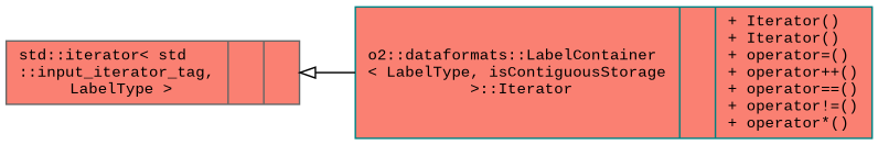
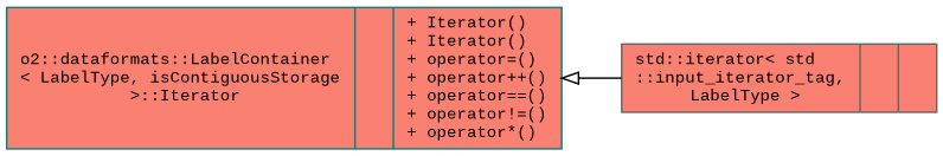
  digraph {
    rankdir=LR
    fontname="Liberation Mono"
    node [fillcolor=salmon fontname="Liberation Mono" fontsize=10 shape=record style=filled]
    n1 [color=teal fontcolor=black height=0.2 label="{o2::dataformats::LabelContainer\l\< LabelType, isContiguousStorage\l \>::Iterator\n||+ Iterator()\l+ Iterator()\l+ operator=()\l+ operator++()\l+ operator==()\l+ operator!=()\l+ operator*()\l}" width=0.4]
    n2 [color=gray40 height=0.2 label="{std::iterator\< std\l::input_iterator_tag,\l LabelType \>\n||}" width=0.4]
-   n2 -> n1 [arrowtail=onormal color=black dir=back fontname="Liberation Mono" fontsize=10 labelfontname=Helvetica labelfontsize=10 style=solid]
+   n1 -> n2 [arrowtail=onormal color=black dir=back fontname="Liberation Mono" fontsize=10 labelfontname=Helvetica labelfontsize=10 style=solid]
  }
